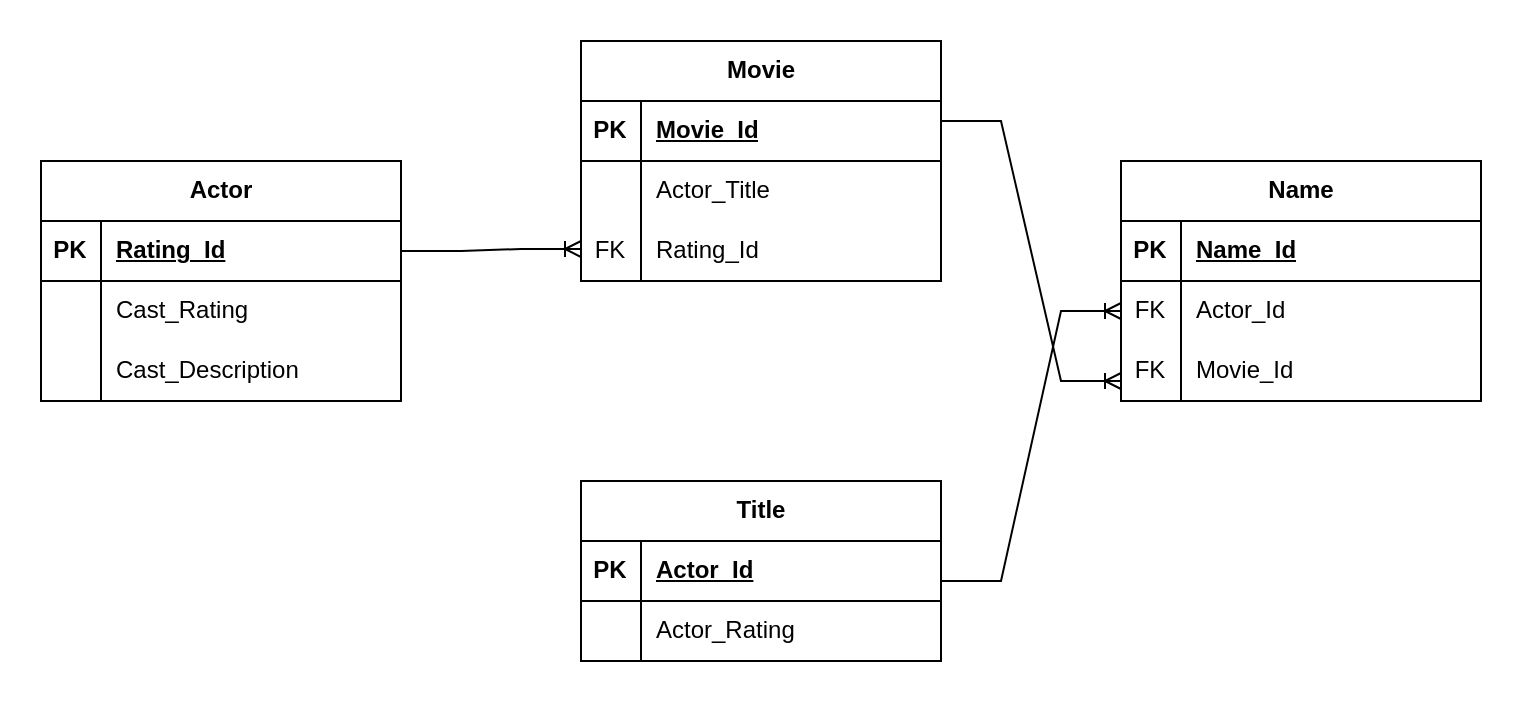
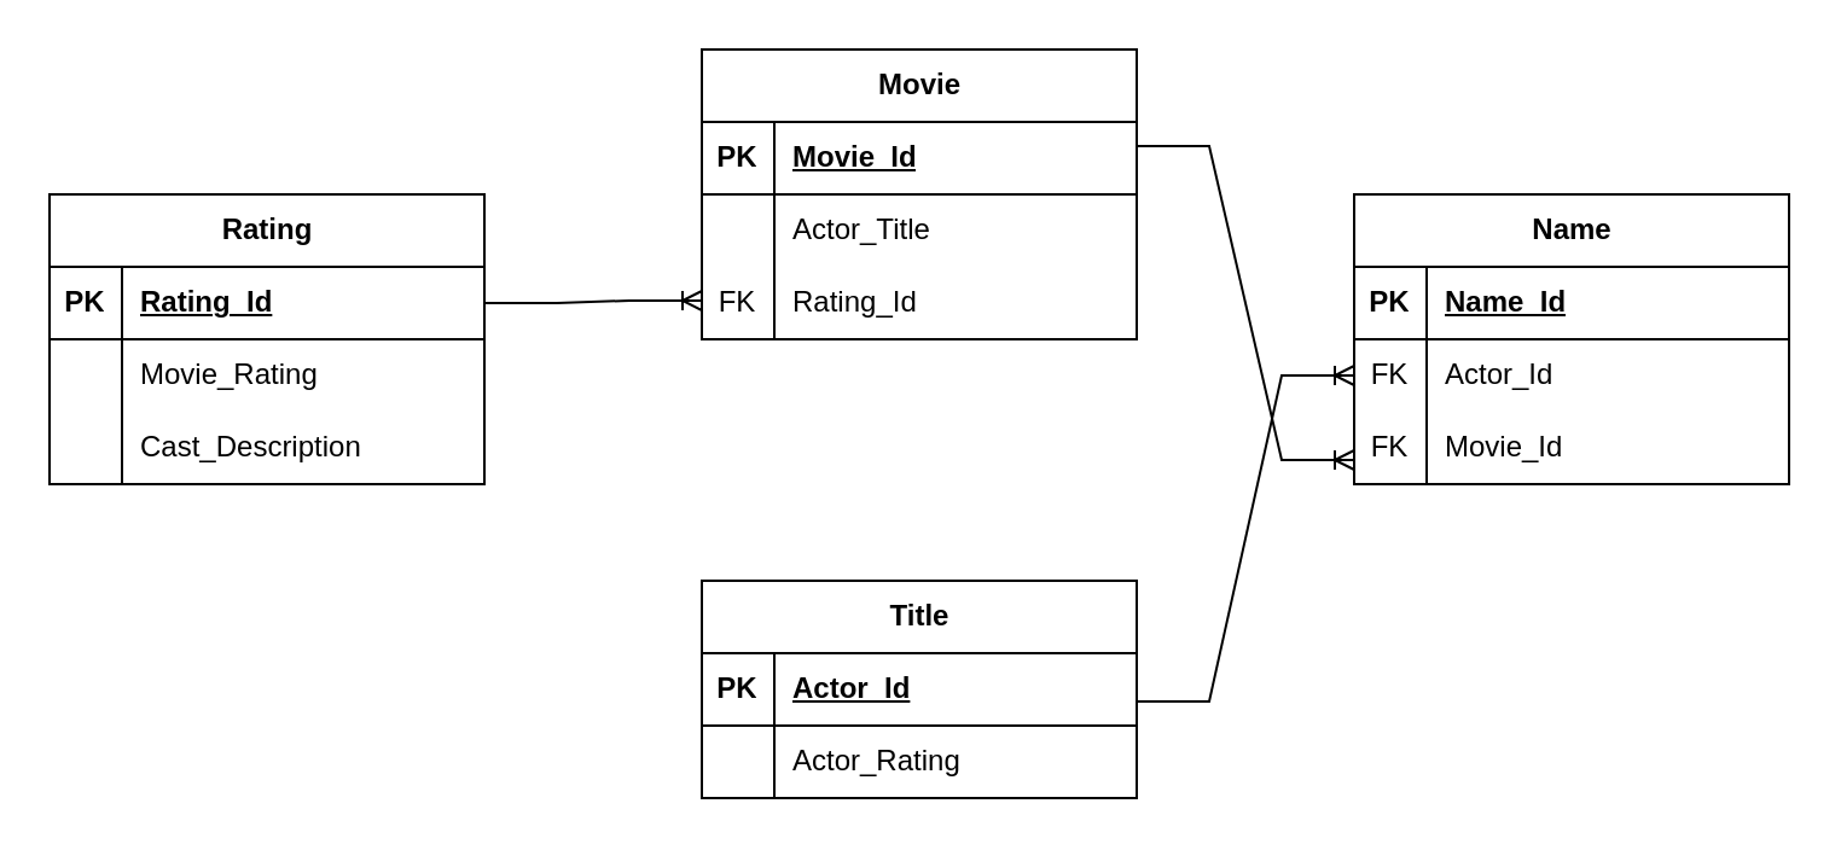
  <mxCell id="0" />
  <mxCell id="1" parent="0" />
  <mxCell id="2" value="Movie" style="shape=table;startSize=30;container=1;collapsible=1;childLayout=tableLayout;fixedRows=1;rowLines=0;fontStyle=1;align=center;resizeLast=1;strokeColor=default;fontFamily=Helvetica;fontSize=12;fontColor=default;fillColor=none;html=1;" parent="1" vertex="1"><mxGeometry x="290" y="20" width="180" height="120" as="geometry" /></mxCell>
  <mxCell id="3" value="" style="shape=tableRow;horizontal=0;startSize=0;swimlaneHead=0;swimlaneBody=0;fillColor=none;collapsible=0;dropTarget=0;points=[[0,0.5],[1,0.5]];portConstraint=eastwest;top=0;left=0;right=0;bottom=1;strokeColor=default;fontFamily=Helvetica;fontSize=12;fontColor=default;html=1;" parent="2" vertex="1"><mxGeometry y="30" width="180" height="30" as="geometry" /></mxCell>
  <mxCell id="4" value="PK" style="shape=partialRectangle;connectable=0;fillColor=none;top=0;left=0;bottom=0;right=0;fontStyle=1;overflow=hidden;strokeColor=default;fontFamily=Helvetica;fontSize=12;fontColor=default;html=1;" parent="3" vertex="1"><mxGeometry width="30" height="30" as="geometry"><mxRectangle width="30" height="30" as="alternateBounds" /></mxGeometry></mxCell>
  <mxCell id="5" value="Movie_Id" style="shape=partialRectangle;connectable=0;fillColor=none;top=0;left=0;bottom=0;right=0;align=left;spacingLeft=6;fontStyle=5;overflow=hidden;strokeColor=default;fontFamily=Helvetica;fontSize=12;fontColor=default;html=1;" parent="3" vertex="1"><mxGeometry x="30" width="150" height="30" as="geometry"><mxRectangle width="150" height="30" as="alternateBounds" /></mxGeometry></mxCell>
  <mxCell id="6" value="" style="shape=tableRow;horizontal=0;startSize=0;swimlaneHead=0;swimlaneBody=0;fillColor=none;collapsible=0;dropTarget=0;points=[[0,0.5],[1,0.5]];portConstraint=eastwest;top=0;left=0;right=0;bottom=0;strokeColor=default;fontFamily=Helvetica;fontSize=12;fontColor=default;html=1;" parent="2" vertex="1"><mxGeometry y="60" width="180" height="30" as="geometry" /></mxCell>
  <mxCell id="7" value="" style="shape=partialRectangle;connectable=0;fillColor=none;top=0;left=0;bottom=0;right=0;editable=1;overflow=hidden;strokeColor=default;fontFamily=Helvetica;fontSize=12;fontColor=default;html=1;" parent="6" vertex="1"><mxGeometry width="30" height="30" as="geometry"><mxRectangle width="30" height="30" as="alternateBounds" /></mxGeometry></mxCell>
  <mxCell id="8" value="Actor_Title" style="shape=partialRectangle;connectable=0;fillColor=none;top=0;left=0;bottom=0;right=0;align=left;spacingLeft=6;overflow=hidden;strokeColor=default;fontFamily=Helvetica;fontSize=12;fontColor=default;html=1;" parent="6" vertex="1"><mxGeometry x="30" width="150" height="30" as="geometry"><mxRectangle width="150" height="30" as="alternateBounds" /></mxGeometry></mxCell>
  <mxCell id="9" value="" style="shape=tableRow;horizontal=0;startSize=0;swimlaneHead=0;swimlaneBody=0;fillColor=none;collapsible=0;dropTarget=0;points=[[0,0.5],[1,0.5]];portConstraint=eastwest;top=0;left=0;right=0;bottom=0;strokeColor=default;fontFamily=Helvetica;fontSize=12;fontColor=default;html=1;" parent="2" vertex="1"><mxGeometry y="90" width="180" height="30" as="geometry" /></mxCell>
  <mxCell id="10" value="FK" style="shape=partialRectangle;connectable=0;fillColor=none;top=0;left=0;bottom=0;right=0;editable=1;overflow=hidden;strokeColor=default;fontFamily=Helvetica;fontSize=12;fontColor=default;html=1;" parent="9" vertex="1"><mxGeometry width="30" height="30" as="geometry"><mxRectangle width="30" height="30" as="alternateBounds" /></mxGeometry></mxCell>
  <mxCell id="11" value="Rating_Id" style="shape=partialRectangle;connectable=0;fillColor=none;top=0;left=0;bottom=0;right=0;align=left;spacingLeft=6;overflow=hidden;strokeColor=default;fontFamily=Helvetica;fontSize=12;fontColor=default;html=1;" parent="9" vertex="1"><mxGeometry x="30" width="150" height="30" as="geometry"><mxRectangle width="150" height="30" as="alternateBounds" /></mxGeometry></mxCell>
- <mxCell id="12" value="Actor" style="shape=table;startSize=30;container=1;collapsible=1;childLayout=tableLayout;fixedRows=1;rowLines=0;fontStyle=1;align=center;resizeLast=1;strokeColor=default;fontFamily=Helvetica;fontSize=12;fontColor=default;fillColor=none;html=1;" parent="1" vertex="1"><mxGeometry x="20" y="80" width="180" height="120" as="geometry" /></mxCell>
+ <mxCell id="12" value="Rating" style="shape=table;startSize=30;container=1;collapsible=1;childLayout=tableLayout;fixedRows=1;rowLines=0;fontStyle=1;align=center;resizeLast=1;strokeColor=default;fontFamily=Helvetica;fontSize=12;fontColor=default;fillColor=none;html=1;" parent="1" vertex="1"><mxGeometry x="20" y="80" width="180" height="120" as="geometry" /></mxCell>
  <mxCell id="13" value="" style="shape=tableRow;horizontal=0;startSize=0;swimlaneHead=0;swimlaneBody=0;fillColor=none;collapsible=0;dropTarget=0;points=[[0,0.5],[1,0.5]];portConstraint=eastwest;top=0;left=0;right=0;bottom=1;strokeColor=default;fontFamily=Helvetica;fontSize=12;fontColor=default;html=1;" parent="12" vertex="1"><mxGeometry y="30" width="180" height="30" as="geometry" /></mxCell>
  <mxCell id="14" value="PK" style="shape=partialRectangle;connectable=0;fillColor=none;top=0;left=0;bottom=0;right=0;fontStyle=1;overflow=hidden;strokeColor=default;fontFamily=Helvetica;fontSize=12;fontColor=default;html=1;" parent="13" vertex="1"><mxGeometry width="30" height="30" as="geometry"><mxRectangle width="30" height="30" as="alternateBounds" /></mxGeometry></mxCell>
  <mxCell id="15" value="Rating_Id" style="shape=partialRectangle;connectable=0;fillColor=none;top=0;left=0;bottom=0;right=0;align=left;spacingLeft=6;fontStyle=5;overflow=hidden;strokeColor=default;fontFamily=Helvetica;fontSize=12;fontColor=default;html=1;" parent="13" vertex="1"><mxGeometry x="30" width="150" height="30" as="geometry"><mxRectangle width="150" height="30" as="alternateBounds" /></mxGeometry></mxCell>
  <mxCell id="16" value="" style="shape=tableRow;horizontal=0;startSize=0;swimlaneHead=0;swimlaneBody=0;fillColor=none;collapsible=0;dropTarget=0;points=[[0,0.5],[1,0.5]];portConstraint=eastwest;top=0;left=0;right=0;bottom=0;strokeColor=default;fontFamily=Helvetica;fontSize=12;fontColor=default;html=1;" parent="12" vertex="1"><mxGeometry y="60" width="180" height="30" as="geometry" /></mxCell>
  <mxCell id="17" value="" style="shape=partialRectangle;connectable=0;fillColor=none;top=0;left=0;bottom=0;right=0;editable=1;overflow=hidden;strokeColor=default;fontFamily=Helvetica;fontSize=12;fontColor=default;html=1;" parent="16" vertex="1"><mxGeometry width="30" height="30" as="geometry"><mxRectangle width="30" height="30" as="alternateBounds" /></mxGeometry></mxCell>
- <mxCell id="18" value="Cast_Rating" style="shape=partialRectangle;connectable=0;fillColor=none;top=0;left=0;bottom=0;right=0;align=left;spacingLeft=6;overflow=hidden;strokeColor=default;fontFamily=Helvetica;fontSize=12;fontColor=default;html=1;" parent="16" vertex="1"><mxGeometry x="30" width="150" height="30" as="geometry"><mxRectangle width="150" height="30" as="alternateBounds" /></mxGeometry></mxCell>
+ <mxCell id="18" value="Movie_Rating" style="shape=partialRectangle;connectable=0;fillColor=none;top=0;left=0;bottom=0;right=0;align=left;spacingLeft=6;overflow=hidden;strokeColor=default;fontFamily=Helvetica;fontSize=12;fontColor=default;html=1;" parent="16" vertex="1"><mxGeometry x="30" width="150" height="30" as="geometry"><mxRectangle width="150" height="30" as="alternateBounds" /></mxGeometry></mxCell>
  <mxCell id="19" style="shape=tableRow;horizontal=0;startSize=0;swimlaneHead=0;swimlaneBody=0;fillColor=none;collapsible=0;dropTarget=0;points=[[0,0.5],[1,0.5]];portConstraint=eastwest;top=0;left=0;right=0;bottom=0;strokeColor=default;fontFamily=Helvetica;fontSize=12;fontColor=default;html=1;" vertex="1" parent="12"><mxGeometry y="90" width="180" height="30" as="geometry" /></mxCell>
  <mxCell id="20" style="shape=partialRectangle;connectable=0;fillColor=none;top=0;left=0;bottom=0;right=0;editable=1;overflow=hidden;strokeColor=default;fontFamily=Helvetica;fontSize=12;fontColor=default;html=1;" vertex="1" parent="19"><mxGeometry width="30" height="30" as="geometry"><mxRectangle width="30" height="30" as="alternateBounds" /></mxGeometry></mxCell>
  <mxCell id="21" value="Cast_Description" style="shape=partialRectangle;connectable=0;fillColor=none;top=0;left=0;bottom=0;right=0;align=left;spacingLeft=6;overflow=hidden;strokeColor=default;fontFamily=Helvetica;fontSize=12;fontColor=default;html=1;" vertex="1" parent="19"><mxGeometry x="30" width="150" height="30" as="geometry"><mxRectangle width="150" height="30" as="alternateBounds" /></mxGeometry></mxCell>
  <mxCell id="22" value="Title" style="shape=table;startSize=30;container=1;collapsible=1;childLayout=tableLayout;fixedRows=1;rowLines=0;fontStyle=1;align=center;resizeLast=1;strokeColor=default;fontFamily=Helvetica;fontSize=12;fontColor=default;fillColor=none;html=1;" vertex="1" parent="1"><mxGeometry x="290" y="240" width="180" height="90" as="geometry" /></mxCell>
  <mxCell id="23" value="" style="shape=tableRow;horizontal=0;startSize=0;swimlaneHead=0;swimlaneBody=0;fillColor=none;collapsible=0;dropTarget=0;points=[[0,0.5],[1,0.5]];portConstraint=eastwest;top=0;left=0;right=0;bottom=1;strokeColor=default;fontFamily=Helvetica;fontSize=12;fontColor=default;html=1;" vertex="1" parent="22"><mxGeometry y="30" width="180" height="30" as="geometry" /></mxCell>
  <mxCell id="24" value="PK" style="shape=partialRectangle;connectable=0;fillColor=none;top=0;left=0;bottom=0;right=0;fontStyle=1;overflow=hidden;strokeColor=default;fontFamily=Helvetica;fontSize=12;fontColor=default;html=1;" vertex="1" parent="23"><mxGeometry width="30" height="30" as="geometry"><mxRectangle width="30" height="30" as="alternateBounds" /></mxGeometry></mxCell>
  <mxCell id="25" value="Actor_Id" style="shape=partialRectangle;connectable=0;fillColor=none;top=0;left=0;bottom=0;right=0;align=left;spacingLeft=6;fontStyle=5;overflow=hidden;strokeColor=default;fontFamily=Helvetica;fontSize=12;fontColor=default;html=1;" vertex="1" parent="23"><mxGeometry x="30" width="150" height="30" as="geometry"><mxRectangle width="150" height="30" as="alternateBounds" /></mxGeometry></mxCell>
  <mxCell id="26" value="" style="shape=tableRow;horizontal=0;startSize=0;swimlaneHead=0;swimlaneBody=0;fillColor=none;collapsible=0;dropTarget=0;points=[[0,0.5],[1,0.5]];portConstraint=eastwest;top=0;left=0;right=0;bottom=0;strokeColor=default;fontFamily=Helvetica;fontSize=12;fontColor=default;html=1;" vertex="1" parent="22"><mxGeometry y="60" width="180" height="30" as="geometry" /></mxCell>
  <mxCell id="27" value="" style="shape=partialRectangle;connectable=0;fillColor=none;top=0;left=0;bottom=0;right=0;editable=1;overflow=hidden;strokeColor=default;fontFamily=Helvetica;fontSize=12;fontColor=default;html=1;" vertex="1" parent="26"><mxGeometry width="30" height="30" as="geometry"><mxRectangle width="30" height="30" as="alternateBounds" /></mxGeometry></mxCell>
  <mxCell id="28" value="Actor_Rating" style="shape=partialRectangle;connectable=0;fillColor=none;top=0;left=0;bottom=0;right=0;align=left;spacingLeft=6;overflow=hidden;strokeColor=default;fontFamily=Helvetica;fontSize=12;fontColor=default;html=1;" vertex="1" parent="26"><mxGeometry x="30" width="150" height="30" as="geometry"><mxRectangle width="150" height="30" as="alternateBounds" /></mxGeometry></mxCell>
  <mxCell id="29" value="Name" style="shape=table;startSize=30;container=1;collapsible=1;childLayout=tableLayout;fixedRows=1;rowLines=0;fontStyle=1;align=center;resizeLast=1;strokeColor=default;fontFamily=Helvetica;fontSize=12;fontColor=default;fillColor=none;html=1;" vertex="1" parent="1"><mxGeometry x="560" y="80" width="180" height="120" as="geometry" /></mxCell>
  <mxCell id="30" value="" style="shape=tableRow;horizontal=0;startSize=0;swimlaneHead=0;swimlaneBody=0;fillColor=none;collapsible=0;dropTarget=0;points=[[0,0.5],[1,0.5]];portConstraint=eastwest;top=0;left=0;right=0;bottom=1;strokeColor=default;fontFamily=Helvetica;fontSize=12;fontColor=default;html=1;" vertex="1" parent="29"><mxGeometry y="30" width="180" height="30" as="geometry" /></mxCell>
  <mxCell id="31" value="PK" style="shape=partialRectangle;connectable=0;fillColor=none;top=0;left=0;bottom=0;right=0;fontStyle=1;overflow=hidden;strokeColor=default;fontFamily=Helvetica;fontSize=12;fontColor=default;html=1;" vertex="1" parent="30"><mxGeometry width="30" height="30" as="geometry"><mxRectangle width="30" height="30" as="alternateBounds" /></mxGeometry></mxCell>
  <mxCell id="32" value="Name_Id" style="shape=partialRectangle;connectable=0;fillColor=none;top=0;left=0;bottom=0;right=0;align=left;spacingLeft=6;fontStyle=5;overflow=hidden;strokeColor=default;fontFamily=Helvetica;fontSize=12;fontColor=default;html=1;" vertex="1" parent="30"><mxGeometry x="30" width="150" height="30" as="geometry"><mxRectangle width="150" height="30" as="alternateBounds" /></mxGeometry></mxCell>
  <mxCell id="33" value="" style="shape=tableRow;horizontal=0;startSize=0;swimlaneHead=0;swimlaneBody=0;fillColor=none;collapsible=0;dropTarget=0;points=[[0,0.5],[1,0.5]];portConstraint=eastwest;top=0;left=0;right=0;bottom=0;strokeColor=default;fontFamily=Helvetica;fontSize=12;fontColor=default;html=1;" vertex="1" parent="29"><mxGeometry y="60" width="180" height="30" as="geometry" /></mxCell>
  <mxCell id="34" value="FK" style="shape=partialRectangle;connectable=0;fillColor=none;top=0;left=0;bottom=0;right=0;editable=1;overflow=hidden;strokeColor=default;fontFamily=Helvetica;fontSize=12;fontColor=default;html=1;" vertex="1" parent="33"><mxGeometry width="30" height="30" as="geometry"><mxRectangle width="30" height="30" as="alternateBounds" /></mxGeometry></mxCell>
  <mxCell id="35" value="Actor_Id" style="shape=partialRectangle;connectable=0;fillColor=none;top=0;left=0;bottom=0;right=0;align=left;spacingLeft=6;overflow=hidden;strokeColor=default;fontFamily=Helvetica;fontSize=12;fontColor=default;html=1;" vertex="1" parent="33"><mxGeometry x="30" width="150" height="30" as="geometry"><mxRectangle width="150" height="30" as="alternateBounds" /></mxGeometry></mxCell>
  <mxCell id="36" style="shape=tableRow;horizontal=0;startSize=0;swimlaneHead=0;swimlaneBody=0;fillColor=none;collapsible=0;dropTarget=0;points=[[0,0.5],[1,0.5]];portConstraint=eastwest;top=0;left=0;right=0;bottom=0;strokeColor=default;fontFamily=Helvetica;fontSize=12;fontColor=default;html=1;" vertex="1" parent="29"><mxGeometry y="90" width="180" height="30" as="geometry" /></mxCell>
  <mxCell id="37" value="FK" style="shape=partialRectangle;connectable=0;fillColor=none;top=0;left=0;bottom=0;right=0;editable=1;overflow=hidden;strokeColor=default;fontFamily=Helvetica;fontSize=12;fontColor=default;html=1;" vertex="1" parent="36"><mxGeometry width="30" height="30" as="geometry"><mxRectangle width="30" height="30" as="alternateBounds" /></mxGeometry></mxCell>
  <mxCell id="38" value="Movie_Id" style="shape=partialRectangle;connectable=0;fillColor=none;top=0;left=0;bottom=0;right=0;align=left;spacingLeft=6;overflow=hidden;strokeColor=default;fontFamily=Helvetica;fontSize=12;fontColor=default;html=1;" vertex="1" parent="36"><mxGeometry x="30" width="150" height="30" as="geometry"><mxRectangle width="150" height="30" as="alternateBounds" /></mxGeometry></mxCell>
  <mxCell id="39" value="" style="edgeStyle=entityRelationEdgeStyle;fontSize=12;html=1;endArrow=ERoneToMany;rounded=0;" edge="1" parent="1" source="13"><mxGeometry width="100" height="100" relative="1" as="geometry"><mxPoint x="200" y="190" as="sourcePoint" /><mxPoint x="290" y="124" as="targetPoint" /></mxGeometry></mxCell>
  <mxCell id="40" value="" style="edgeStyle=entityRelationEdgeStyle;fontSize=12;html=1;endArrow=ERoneToMany;rounded=0;entryX=0;entryY=0.5;entryDx=0;entryDy=0;" edge="1" parent="1" target="33"><mxGeometry width="100" height="100" relative="1" as="geometry"><mxPoint x="470" y="290" as="sourcePoint" /><mxPoint x="570" y="190" as="targetPoint" /></mxGeometry></mxCell>
  <mxCell id="41" value="" style="edgeStyle=entityRelationEdgeStyle;fontSize=12;html=1;endArrow=ERoneToMany;rounded=0;" edge="1" parent="1"><mxGeometry width="100" height="100" relative="1" as="geometry"><mxPoint x="470" y="60" as="sourcePoint" /><mxPoint x="560" y="190" as="targetPoint" /></mxGeometry></mxCell>
